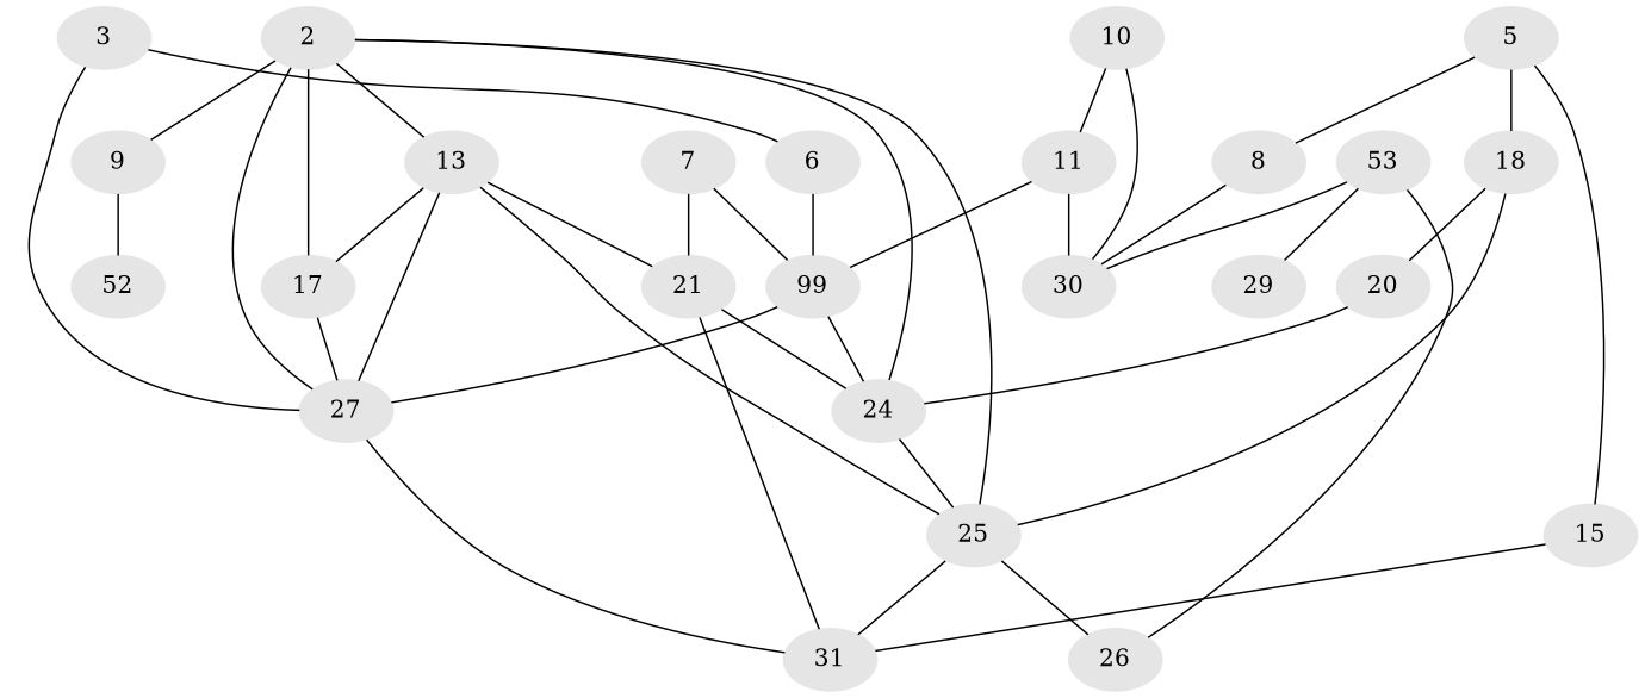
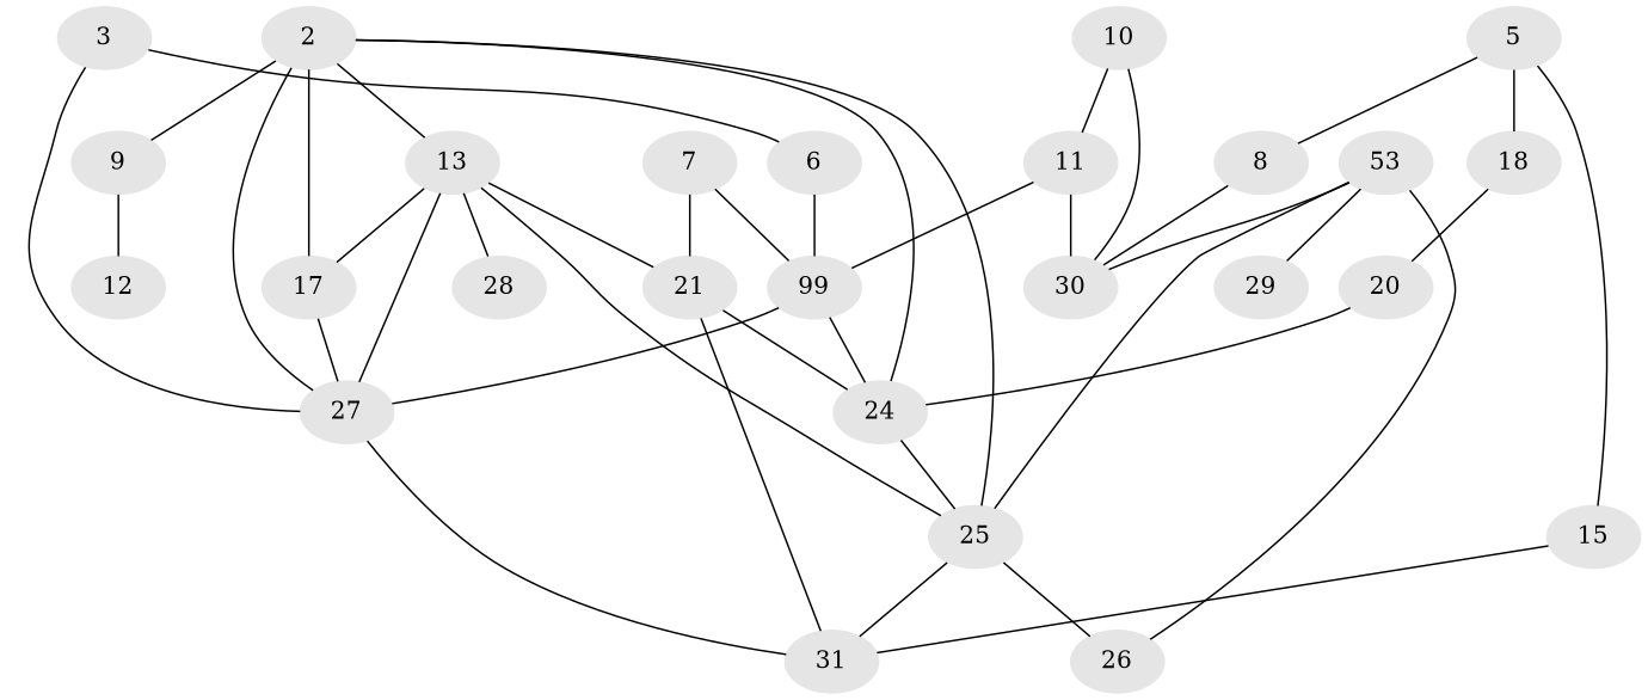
  graph {
    node [color=gray90 style=filled]
    edge [weight=1.0]
    2
    9
    13
    24
    25
    27
    17
-   12 [label=52]
+   12
    21
+   28
    31
    26
    3
    6
    n15 [label=99]
    5
    8
    15
    18
    30
    20
    7
    10
    11
    n25 [label=53]
    29
    2 -- 9
    2 -- 13
    2 -- 24
    2 -- 25
    2 -- 27 [weight=2.0]
    2 -- 17
    9 -- 12
    13 -- 25
    13 -- 27
    13 -- 17
    13 -- 21
+   13 -- 28
    24 -- 25
    25 -- 31
    25 -- 26
    27 -- 31
    17 -- 27
    21 -- 24
    21 -- 31
    3 -- 27
    3 -- 6
    6 -- n15
    n15 -- 24
    n15 -- 27 [weight=2.0]
    5 -- 8
    5 -- 15
    5 -- 18 [weight=2.0]
    8 -- 30
    15 -- 31
    18 -- 20
    20 -- 24
    7 -- 21
    7 -- n15
    10 -- 30
    10 -- 11
    11 -- n15
    11 -- 30
-   18 -- 25
+   n25 -- 25
    n25 -- 26
    n25 -- 30
    n25 -- 29
  }
